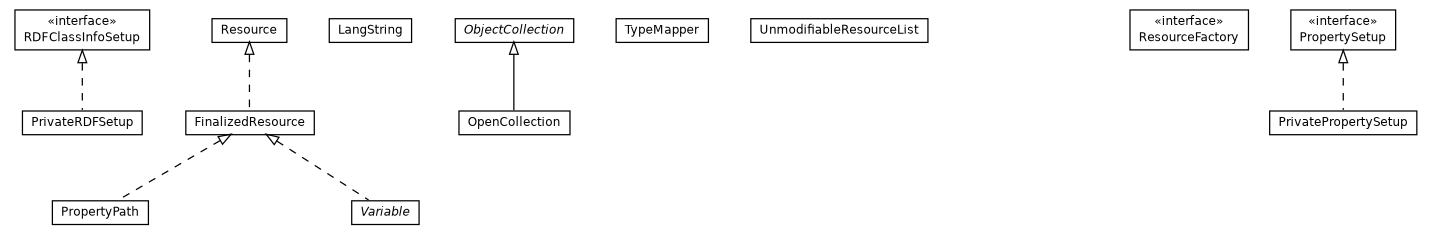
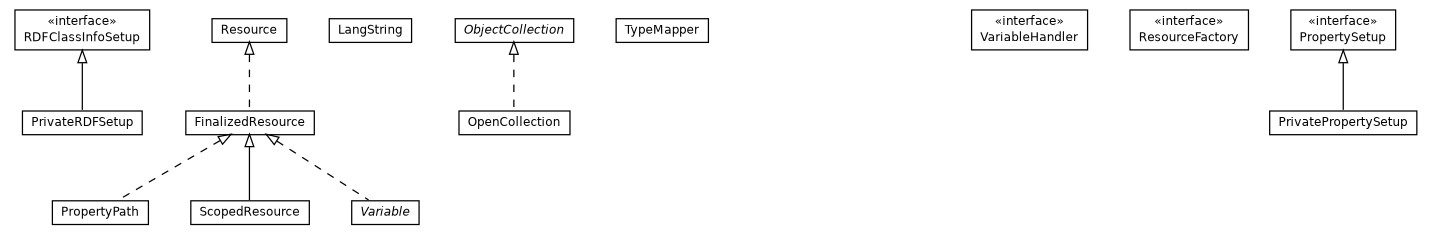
  digraph {
    nodesep=0.25
    ranksep=0.5
    node [fontcolor=black fontname=Helvetica fontsize=10.0 shape=plaintext]
    edge [arrowtail=empty dir=back fontname=Helvetica fontsize=10 headport=p labelfontname=Helvetica labelfontsize=10 style=dashed tailport=p]
    n1 [label=<<table title="org.universAAL.middleware.rdf.RDFClassInfoSetup" border="0" cellborder="1" cellspacing="0" cellpadding="2" port="p" href="./RDFClassInfoSetup.html"> 		<tr><td><table border="0" cellspacing="0" cellpadding="1"> <tr><td align="center" balign="center"> &#171;interface&#187; </td></tr> <tr><td align="center" balign="center"> RDFClassInfoSetup </td></tr> 		</table></td></tr> 		</table>>]
    n2 [label=<<table title="org.universAAL.middleware.rdf.RDFClassInfo.PrivateRDFSetup" border="0" cellborder="1" cellspacing="0" cellpadding="2" port="p" href="./RDFClassInfo.PrivateRDFSetup.html"> 		<tr><td><table border="0" cellspacing="0" cellpadding="1"> <tr><td align="center" balign="center"> PrivateRDFSetup </td></tr> 		</table></td></tr> 		</table>>]
    n3 [label=<<table title="org.universAAL.middleware.rdf.PropertyPath" border="0" cellborder="1" cellspacing="0" cellpadding="2" port="p" href="./PropertyPath.html"> 		<tr><td><table border="0" cellspacing="0" cellpadding="1"> <tr><td align="center" balign="center"> PropertyPath </td></tr> 		</table></td></tr> 		</table>>]
    n4 [label=<<table title="org.universAAL.middleware.rdf.LangString" border="0" cellborder="1" cellspacing="0" cellpadding="2" port="p" href="./LangString.html"> 		<tr><td><table border="0" cellspacing="0" cellpadding="1"> <tr><td align="center" balign="center"> LangString </td></tr> 		</table></td></tr> 		</table>>]
+   n5 [label=<<table title="org.universAAL.middleware.rdf.ScopedResource" border="0" cellborder="1" cellspacing="0" cellpadding="2" port="p" href="./ScopedResource.html"> 		<tr><td><table border="0" cellspacing="0" cellpadding="1"> <tr><td align="center" balign="center"> ScopedResource </td></tr> 		</table></td></tr> 		</table>>]
    n6 [label=<<table title="org.universAAL.middleware.rdf.ObjectCollection" border="0" cellborder="1" cellspacing="0" cellpadding="2" port="p" href="./ObjectCollection.html"> 		<tr><td><table border="0" cellspacing="0" cellpadding="1"> <tr><td align="center" balign="center"><font face="Helvetica-Oblique"> ObjectCollection </font></td></tr> 		</table></td></tr> 		</table>>]
    n7 [label=<<table title="org.universAAL.middleware.rdf.OpenCollection" border="0" cellborder="1" cellspacing="0" cellpadding="2" port="p" href="./OpenCollection.html"> 		<tr><td><table border="0" cellspacing="0" cellpadding="1"> <tr><td align="center" balign="center"> OpenCollection </td></tr> 		</table></td></tr> 		</table>>]
    n8 [label=<<table title="org.universAAL.middleware.rdf.TypeMapper" border="0" cellborder="1" cellspacing="0" cellpadding="2" port="p" href="./TypeMapper.html"> 		<tr><td><table border="0" cellspacing="0" cellpadding="1"> <tr><td align="center" balign="center"> TypeMapper </td></tr> 		</table></td></tr> 		</table>>]
-   n9 [label=<<table title="org.universAAL.middleware.rdf.UnmodifiableResourceList" border="0" cellborder="1" cellspacing="0" cellpadding="2" port="p" href="./UnmodifiableResourceList.html"> 		<tr><td><table border="0" cellspacing="0" cellpadding="1"> <tr><td align="center" balign="center"> UnmodifiableResourceList </td></tr> 		</table></td></tr> 		</table>>]
    n10 [label=<<table title="org.universAAL.middleware.rdf.Variable" border="0" cellborder="1" cellspacing="0" cellpadding="2" port="p" href="./Variable.html"> 		<tr><td><table border="0" cellspacing="0" cellpadding="1"> <tr><td align="center" balign="center"><font face="Helvetica-Oblique"> Variable </font></td></tr> 		</table></td></tr> 		</table>>]
+   n11 [label=<<table title="org.universAAL.middleware.rdf.Variable.VariableHandler" border="0" cellborder="1" cellspacing="0" cellpadding="2" port="p" href="./Variable.VariableHandler.html"> 		<tr><td><table border="0" cellspacing="0" cellpadding="1"> <tr><td align="center" balign="center"> &#171;interface&#187; </td></tr> <tr><td align="center" balign="center"> VariableHandler </td></tr> 		</table></td></tr> 		</table>>]
    n12 [label=<<table title="org.universAAL.middleware.rdf.ResourceFactory" border="0" cellborder="1" cellspacing="0" cellpadding="2" port="p" href="./ResourceFactory.html"> 		<tr><td><table border="0" cellspacing="0" cellpadding="1"> <tr><td align="center" balign="center"> &#171;interface&#187; </td></tr> <tr><td align="center" balign="center"> ResourceFactory </td></tr> 		</table></td></tr> 		</table>>]
    n13 [label=<<table title="org.universAAL.middleware.rdf.FinalizedResource" border="0" cellborder="1" cellspacing="0" cellpadding="2" port="p" href="./FinalizedResource.html"> 		<tr><td><table border="0" cellspacing="0" cellpadding="1"> <tr><td align="center" balign="center"> FinalizedResource </td></tr> 		</table></td></tr> 		</table>>]
    n14 [label=<<table title="org.universAAL.middleware.rdf.Property.PrivatePropertySetup" border="0" cellborder="1" cellspacing="0" cellpadding="2" port="p" href="./Property.PrivatePropertySetup.html"> 		<tr><td><table border="0" cellspacing="0" cellpadding="1"> <tr><td align="center" balign="center"> PrivatePropertySetup </td></tr> 		</table></td></tr> 		</table>>]
    n15 [label=<<table title="org.universAAL.middleware.rdf.Resource" border="0" cellborder="1" cellspacing="0" cellpadding="2" port="p" href="./Resource.html"> 		<tr><td><table border="0" cellspacing="0" cellpadding="1"> <tr><td align="center" balign="center"> Resource </td></tr> 		</table></td></tr> 		</table>>]
    n16 [label=<<table title="org.universAAL.middleware.rdf.PropertySetup" border="0" cellborder="1" cellspacing="0" cellpadding="2" port="p" href="./PropertySetup.html"> 		<tr><td><table border="0" cellspacing="0" cellpadding="1"> <tr><td align="center" balign="center"> &#171;interface&#187; </td></tr> <tr><td align="center" balign="center"> PropertySetup </td></tr> 		</table></td></tr> 		</table>>]
-   n1 -> n2
-   n6 -> n7 [style=""]
+   n1 -> n2 [style=solid]
+   n6 -> n7
    n13 -> n3
+   n13 -> n5 [style=""]
    n13 -> n10
    n15 -> n13
-   n16 -> n14
+   n16 -> n14 [style=solid]
  }
